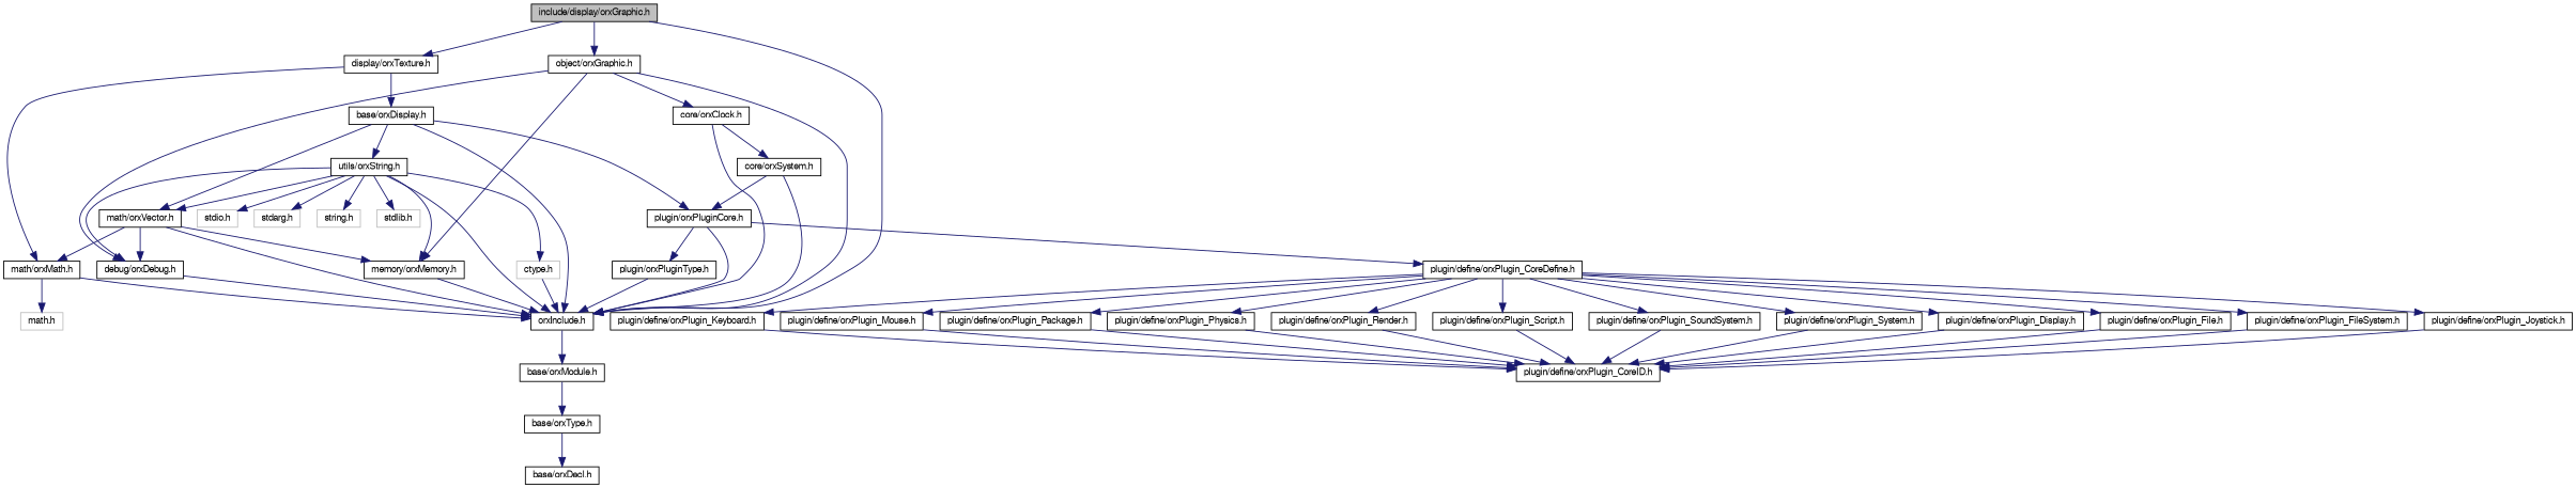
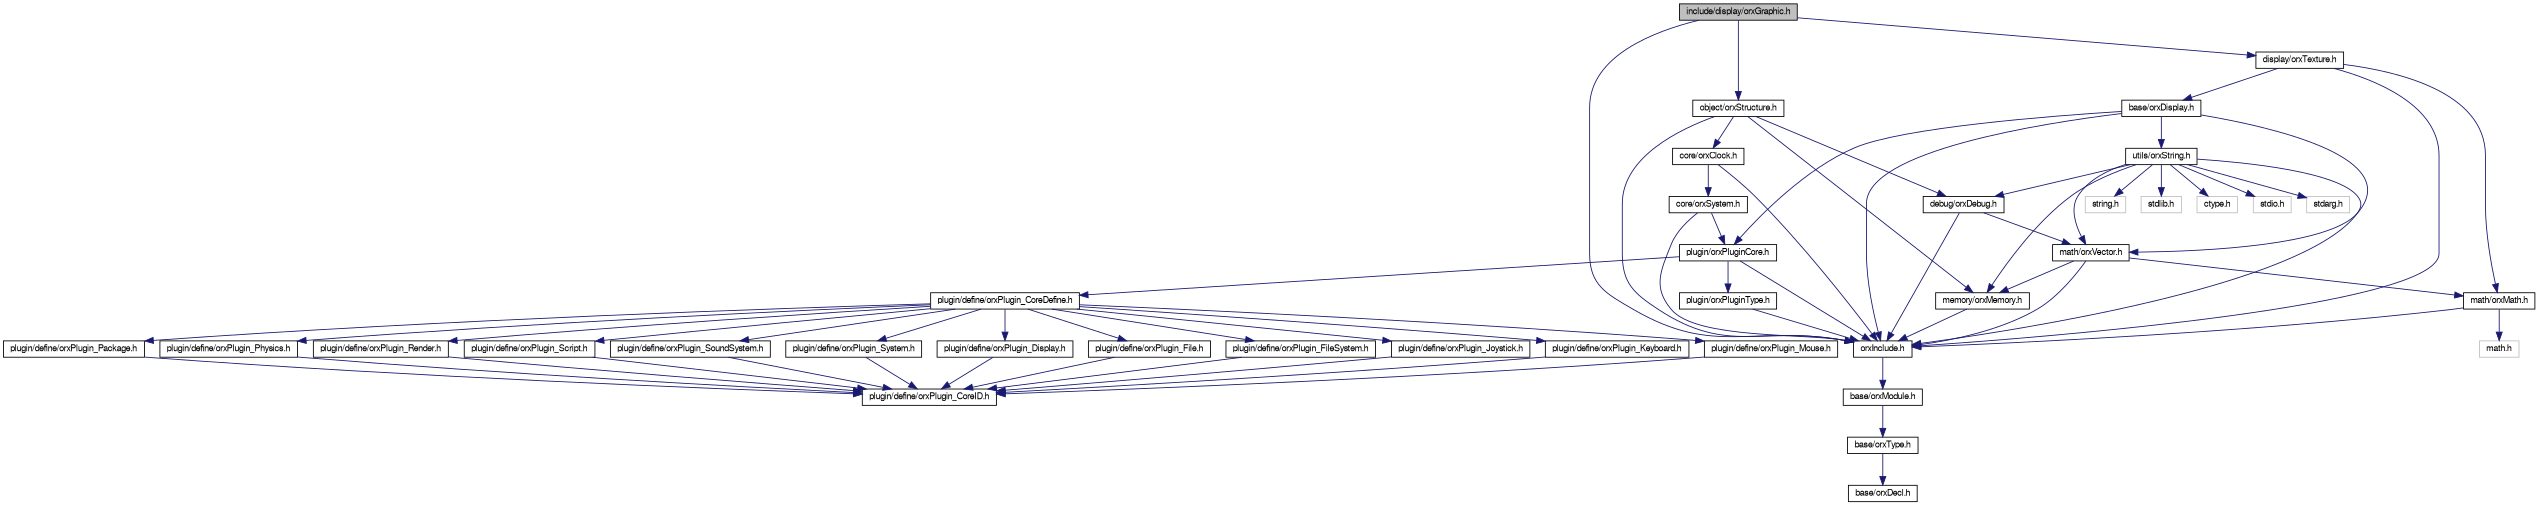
  digraph {
    node [color=black fontname=FreeSans fontsize=10 shape=record]
    edge [color=midnightblue fontname=FreeSans fontsize=10 labelfontname=FreeSans labelfontsize=10 style=solid]
    n1 [fillcolor=grey75 fontcolor=black height=0.2 label="include/display/orxGraphic.h" style=filled width=0.4]
    n2 [height=0.2 label="orxInclude.h" width=0.4]
    n3 [height=0.2 label="display/orxTexture.h" width=0.4]
-   n4 [height=0.2 label="object/orxGraphic.h" width=0.4]
+   n4 [height=0.2 label="object/orxStructure.h" width=0.4]
    n5 [height=0.2 label="base/orxModule.h" width=0.4]
    n6 [height=0.2 label="base/orxDisplay.h" width=0.4]
    n7 [height=0.2 label="math/orxMath.h" width=0.4]
    n8 [height=0.2 label="debug/orxDebug.h" width=0.4]
    n9 [height=0.2 label="memory/orxMemory.h" width=0.4]
    n10 [height=0.2 label="core/orxClock.h" width=0.4]
    n11 [height=0.2 label="base/orxType.h" width=0.4]
    n12 [height=0.2 label="base/orxDecl.h" width=0.4]
    n13 [height=0.2 label="plugin/orxPluginCore.h" width=0.4]
    n14 [height=0.2 label="math/orxVector.h" width=0.4]
    n15 [height=0.2 label="utils/orxString.h" width=0.4]
    n16 [color=grey75 height=0.2 label="math.h" width=0.4]
    n17 [height=0.2 label="plugin/orxPluginType.h" width=0.4]
    n18 [height=0.2 label="plugin/define/orxPlugin_CoreDefine.h" width=0.4]
    n19 [color=grey75 height=0.2 label="stdio.h" width=0.4]
    n20 [color=grey75 height=0.2 label="stdarg.h" width=0.4]
    n21 [color=grey75 height=0.2 label="string.h" width=0.4]
    n22 [color=grey75 height=0.2 label="stdlib.h" width=0.4]
    n23 [color=grey75 height=0.2 label="ctype.h" width=0.4]
    n24 [height=0.2 label="plugin/define/orxPlugin_Display.h" width=0.4]
    n25 [height=0.2 label="plugin/define/orxPlugin_File.h" width=0.4]
    n26 [height=0.2 label="plugin/define/orxPlugin_FileSystem.h" width=0.4]
    n27 [height=0.2 label="plugin/define/orxPlugin_Joystick.h" width=0.4]
    n28 [height=0.2 label="plugin/define/orxPlugin_Keyboard.h" width=0.4]
    n29 [height=0.2 label="plugin/define/orxPlugin_Mouse.h" width=0.4]
    n30 [height=0.2 label="plugin/define/orxPlugin_Package.h" width=0.4]
    n31 [height=0.2 label="plugin/define/orxPlugin_Physics.h" width=0.4]
    n32 [height=0.2 label="plugin/define/orxPlugin_Render.h" width=0.4]
    n33 [height=0.2 label="plugin/define/orxPlugin_Script.h" width=0.4]
    n34 [height=0.2 label="plugin/define/orxPlugin_SoundSystem.h" width=0.4]
    n35 [height=0.2 label="plugin/define/orxPlugin_System.h" width=0.4]
    n36 [height=0.2 label="plugin/define/orxPlugin_CoreID.h" width=0.4]
    n37 [height=0.2 label="core/orxSystem.h" width=0.4]
    n1 -> n2
    n1 -> n3
    n1 -> n4
    n2 -> n5
-   n23 -> n2
+   n3 -> n2
    n3 -> n6
    n3 -> n7
    n4 -> n2
    n4 -> n8
    n4 -> n9
    n4 -> n10
    n5 -> n11
    n6 -> n2
    n6 -> n13
    n6 -> n14
    n6 -> n15
    n7 -> n2
    n7 -> n16
    n8 -> n2
    n9 -> n2
    n10 -> n2
    n10 -> n37
    n11 -> n12
    n13 -> n2
    n13 -> n17
    n13 -> n18
    n14 -> n2
    n14 -> n7
-   n14 -> n8
+   n8 -> n14
    n14 -> n9
    n15 -> n2
    n15 -> n8
    n15 -> n9
    n15 -> n14
    n15 -> n19
    n15 -> n20
    n15 -> n21
    n15 -> n22
    n15 -> n23
    n17 -> n2
    n18 -> n24
    n18 -> n25
    n18 -> n26
    n18 -> n27
    n18 -> n28
    n18 -> n29
    n18 -> n30
    n18 -> n31
    n18 -> n32
    n18 -> n33
    n18 -> n34
    n18 -> n35
    n24 -> n36
    n25 -> n36
    n26 -> n36
    n27 -> n36
    n28 -> n36
    n29 -> n36
    n30 -> n36
    n31 -> n36
    n32 -> n36
    n33 -> n36
    n34 -> n36
    n35 -> n36
    n37 -> n2
    n37 -> n13
  }
